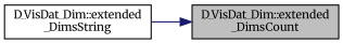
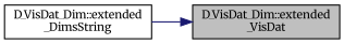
  digraph {
    rankdir=RL
    fontname=Merriweather
    node [color=black fontname=Merriweather fontsize=10 shape=record style=filled]
-   n1 [fillcolor=grey75 fontcolor=black height=0.2 label="D_VisDat_Dim::extended\l_DimsCount" width=0.4]
+   n1 [fillcolor=grey75 fontcolor=black height=0.2 label="D_VisDat_Dim::extended\l_VisDat" width=0.4]
    n2 [fillcolor=white height=0.2 label="D_VisDat_Dim::extended\l_DimsString" width=0.4]
    n1 -> n2 [color=midnightblue dir=back fontname=Merriweather fontsize=10 labelfontname=Helvetica labelfontsize=10 style=solid]
  }
